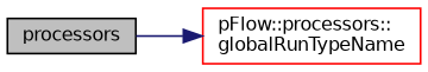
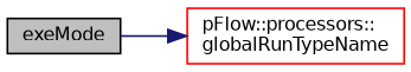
  digraph {
    rankdir=LR
    node [fontname=Helvetica fontsize=10 shape=record style=filled]
-   n1 [color=black fillcolor=grey75 fontcolor=black height=0.2 label=processors width=0.4]
+   n1 [color=black fillcolor=grey75 fontcolor=black height=0.2 label=exeMode width=0.4]
    n2 [color=red fillcolor=white height=0.2 label="pFlow::processors::\lglobalRunTypeName" width=0.4]
    n1 -> n2 [color=midnightblue fontname=Helvetica fontsize=10 labelfontname=Helvetica labelfontsize=10 style=solid]
  }
